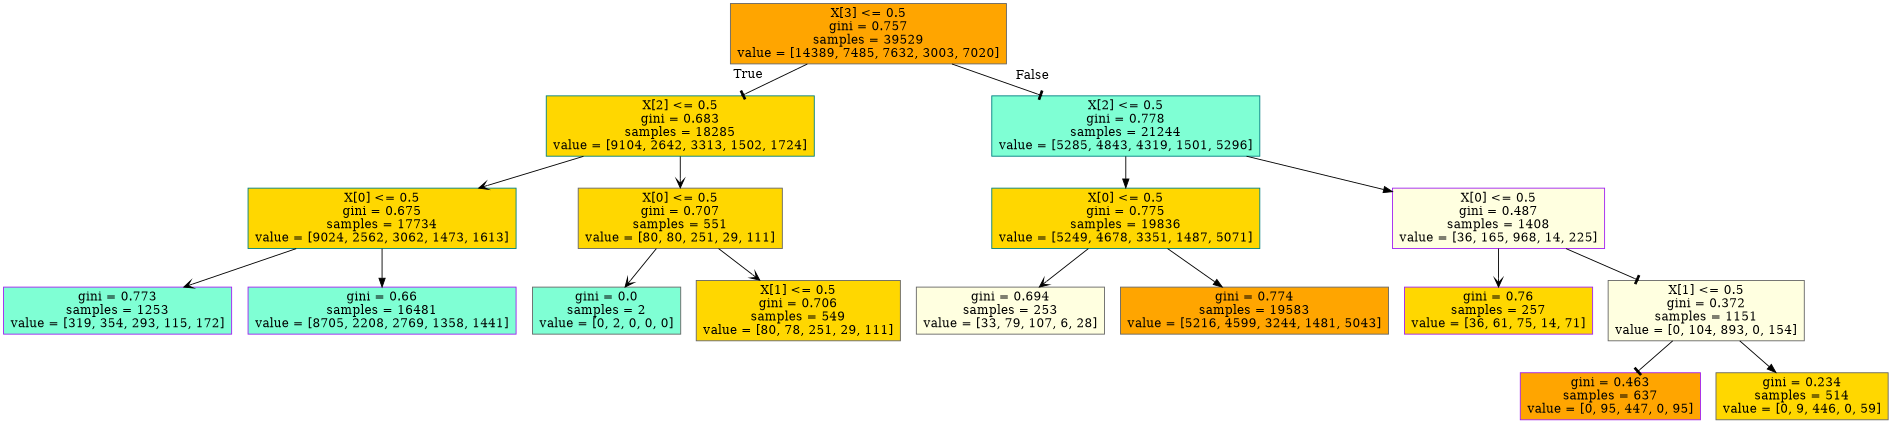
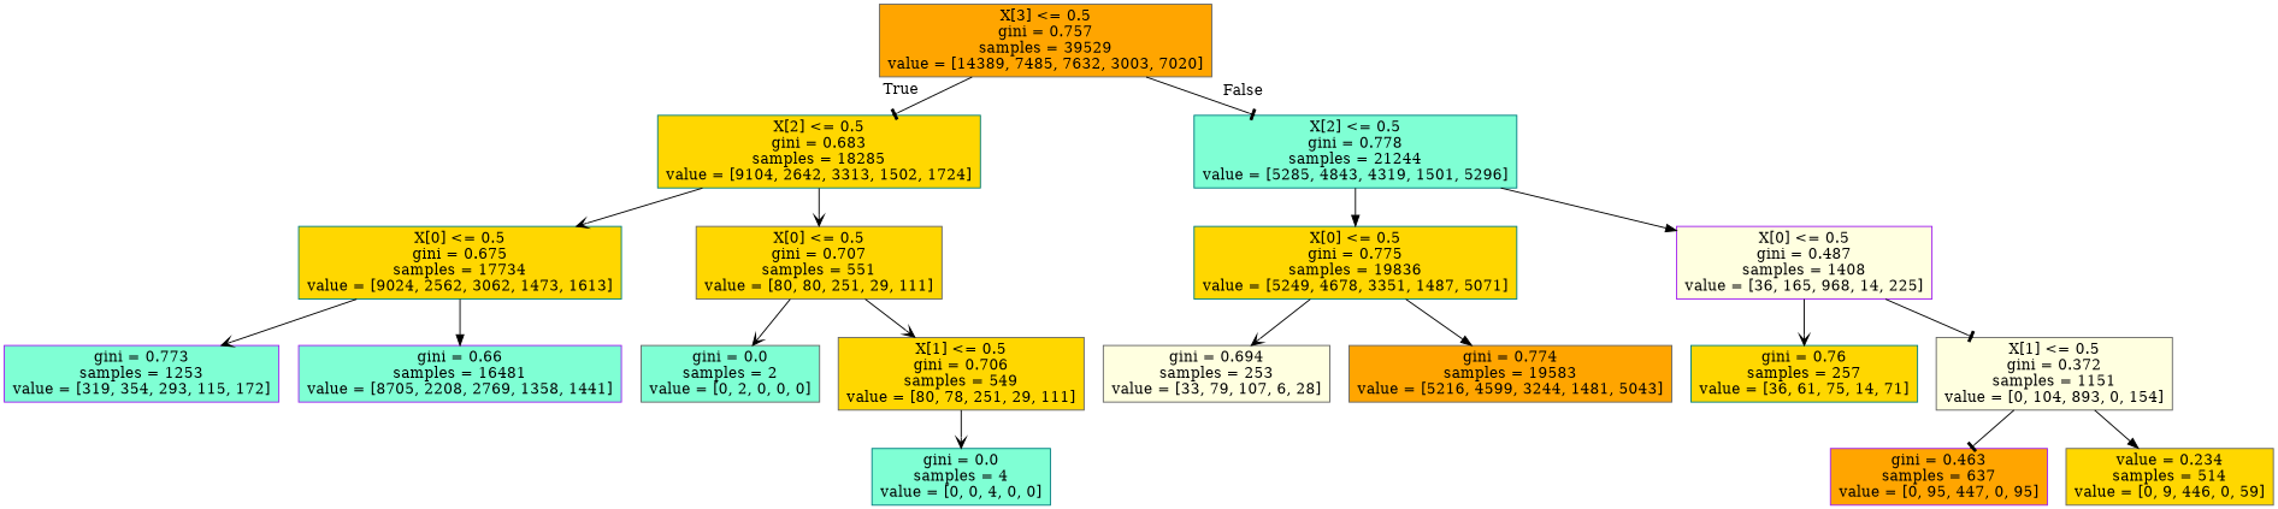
  digraph {
    node [color=gray40 fillcolor=gold shape=box style=filled]
    edge [arrowhead=vee]
    n1 [fillcolor=orange label="X[3] <= 0.5\ngini = 0.757\nsamples = 39529\nvalue = [14389, 7485, 7632, 3003, 7020]"]
    n2 [color=teal label="X[2] <= 0.5\ngini = 0.683\nsamples = 18285\nvalue = [9104, 2642, 3313, 1502, 1724]"]
    n3 [color=teal fillcolor=aquamarine label="X[2] <= 0.5\ngini = 0.778\nsamples = 21244\nvalue = [5285, 4843, 4319, 1501, 5296]"]
    n4 [color=teal label="X[0] <= 0.5\ngini = 0.675\nsamples = 17734\nvalue = [9024, 2562, 3062, 1473, 1613]"]
    n5 [label="X[0] <= 0.5\ngini = 0.707\nsamples = 551\nvalue = [80, 80, 251, 29, 111]"]
    n6 [color=teal label="X[0] <= 0.5\ngini = 0.775\nsamples = 19836\nvalue = [5249, 4678, 3351, 1487, 5071]"]
    n7 [color=purple fillcolor=lightyellow label="X[0] <= 0.5\ngini = 0.487\nsamples = 1408\nvalue = [36, 165, 968, 14, 225]"]
    n8 [color=purple fillcolor=aquamarine label="gini = 0.773\nsamples = 1253\nvalue = [319, 354, 293, 115, 172]"]
    n9 [color=purple fillcolor=aquamarine label="gini = 0.66\nsamples = 16481\nvalue = [8705, 2208, 2769, 1358, 1441]"]
    n10 [fillcolor=aquamarine label="gini = 0.0\nsamples = 2\nvalue = [0, 2, 0, 0, 0]"]
    n11 [label="X[1] <= 0.5\ngini = 0.706\nsamples = 549\nvalue = [80, 78, 251, 29, 111]"]
+   n12 [color=teal fillcolor=aquamarine label="gini = 0.0\nsamples = 4\nvalue = [0, 0, 4, 0, 0]"]
    n13 [fillcolor=lightyellow label="gini = 0.694\nsamples = 253\nvalue = [33, 79, 107, 6, 28]"]
    n14 [fillcolor=orange label="gini = 0.774\nsamples = 19583\nvalue = [5216, 4599, 3244, 1481, 5043]"]
-   n15 [color=purple label="gini = 0.76\nsamples = 257\nvalue = [36, 61, 75, 14, 71]"]
+   n15 [color=teal label="gini = 0.76\nsamples = 257\nvalue = [36, 61, 75, 14, 71]"]
    n16 [fillcolor=lightyellow label="X[1] <= 0.5\ngini = 0.372\nsamples = 1151\nvalue = [0, 104, 893, 0, 154]"]
    n17 [color=purple fillcolor=orange label="gini = 0.463\nsamples = 637\nvalue = [0, 95, 447, 0, 95]"]
-   n18 [label="gini = 0.234\nsamples = 514\nvalue = [0, 9, 446, 0, 59]"]
+   n18 [label="value = 0.234\nsamples = 514\nvalue = [0, 9, 446, 0, 59]"]
    n1 -> n2 [arrowhead=tee headlabel=True labelangle=45 labeldistance=2.5]
    n1 -> n3 [arrowhead=tee headlabel=False labelangle=-45 labeldistance=2.5]
    n2 -> n4
    n2 -> n5
    n3 -> n6 [arrowhead=normal]
    n3 -> n7 [arrowhead=normal]
    n4 -> n8
    n4 -> n9 [arrowhead=normal]
    n5 -> n10
    n5 -> n11
    n6 -> n13
    n6 -> n14 [arrowhead=normal]
    n7 -> n15
    n7 -> n16 [arrowhead=tee]
+   n11 -> n12
    n16 -> n17 [arrowhead=tee]
    n16 -> n18 [arrowhead=normal]
  }
